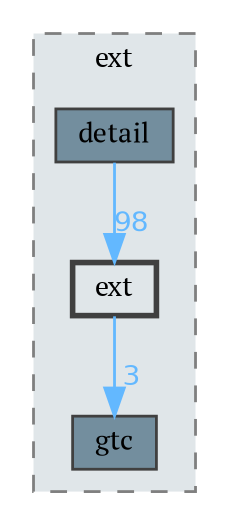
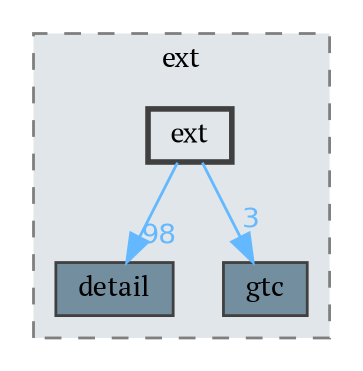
  digraph {
    compound=true
    fontname="PT Serif"
    node [color=grey25 fillcolor="#738e9e" fontname="PT Serif" fontsize=10 shape=box style=filled]
    edge [color=steelblue1 fontcolor=steelblue1 fontname="PT Serif" fontsize=10 labeldistance=1.5 labelfontname=Helvetica labelfontsize=10]
    n1 [height=0.2 label=detail width=0.4]
    n2 [height=0.2 label=gtc width=0.4]
    n3 [fillcolor="#e0e6e9" height=0.2 label=ext style="filled,bold" width=0.4]
    subgraph cluster_1 {
      bgcolor="#e0e6e9"
      fontsize=10
      label=ext
      pencolor=grey50
      style="filled,dashed"
      n1
      n2
      n3
    }
-   n1 -> n3 [headlabel=98]
+   n3 -> n1 [headlabel=98]
    n3 -> n2 [headlabel=3]
  }
